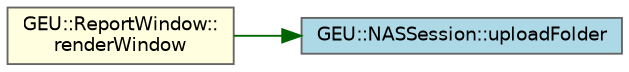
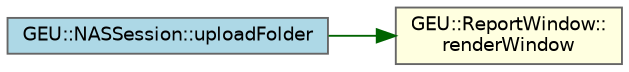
  digraph {
    rankdir=RL
    node [fontname=Helvetica fontsize=10 shape=box style=filled]
    n1 [color=gray40 fillcolor=lightblue fontcolor=black height=0.2 label="GEU::NASSession::uploadFolder" width=0.4]
    n2 [color=grey40 fillcolor=lightyellow height=0.2 label="GEU::ReportWindow::\lrenderWindow" width=0.4]
-   n1 -> n2 [color=darkgreen dir=back fontname=Helvetica fontsize=10 labelfontname=Helvetica labelfontsize=10 style=solid]
+   n2 -> n1 [color=darkgreen dir=back fontname=Helvetica fontsize=10 labelfontname=Helvetica labelfontsize=10 style=solid]
  }
